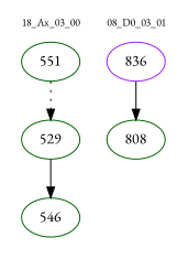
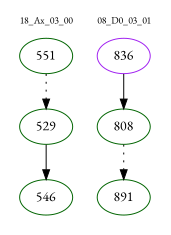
  digraph {
    fontname="EB Garamond"
    node [color=darkgreen fontname="EB Garamond"]
    edge [color=black fontname="EB Garamond" style=dotted]
    n1 [label=551]
    n2 [label=529]
    n3 [label=546]
    n4 [color=purple label=836]
    n5 [label=808]
+   n6 [label=891]
    subgraph cluster_1 {
      color=white
      fontsize=10
      label="18_Ax_03_00"
      n1
      n2
      n3
    }
    subgraph cluster_2 {
      color=white
      fontsize=10
      label="08_D0_03_01"
      n4
      n5
+     n6
    }
    n1 -> n2
    n2 -> n3 [style=solid]
    n4 -> n5 [style=solid]
+   n5 -> n6
  }
